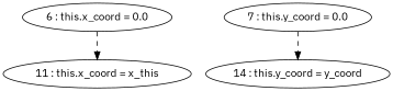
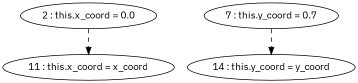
  digraph {
    fontname="IBM Plex Sans"
    node [fontname="IBM Plex Sans"]
    edge [fontname="IBM Plex Sans" style=dashed]
-   "6 : this.x_coord = 0.0"
-   "11 : this.x_coord = x_coord" [label="11 : this.x_coord = x_this"]
+   "6 : this.x_coord = 0.0" [label="2 : this.x_coord = 0.0"]
+   "11 : this.x_coord = x_coord"
    n3 [label="14 : this.y_coord = y_coord"]
-   "7 : this.y_coord = 0.0"
+   "7 : this.y_coord = 0.0" [label="7 : this.y_coord = 0.7"]
    "6 : this.x_coord = 0.0" -> "11 : this.x_coord = x_coord"
    "7 : this.y_coord = 0.0" -> n3
  }
